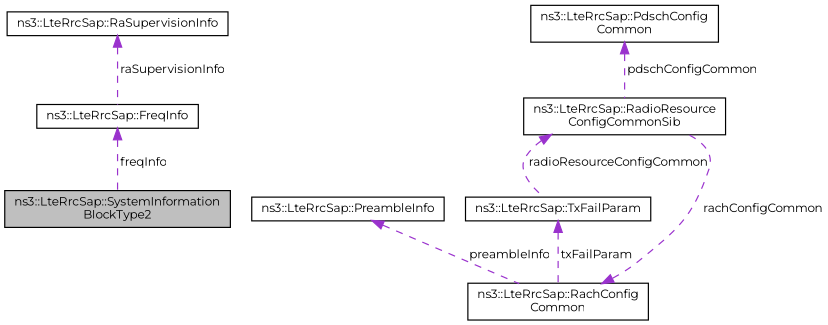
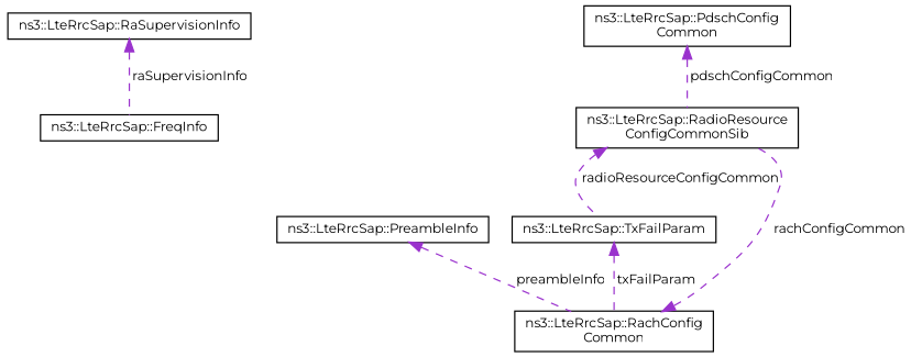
  digraph {
    fontname=Montserrat
    rankdir=TB
    node [color=black fillcolor=white fontname=Montserrat fontsize=10 shape=record style=filled]
    edge [color=darkorchid3 dir=back fontname=Montserrat fontsize=10 labelfontname=Helvetica labelfontsize=10 style=dashed]
-   n1 [fillcolor=grey75 fontcolor=black height=0.2 label="ns3::LteRrcSap::SystemInformation\lBlockType2" width=0.4]
    n2 [height=0.2 label="ns3::LteRrcSap::RadioResource\lConfigCommonSib" width=0.4]
    n3 [height=0.2 label="ns3::LteRrcSap::TxFailParam" width=0.4]
    n4 [height=0.2 label="ns3::LteRrcSap::PdschConfig\lCommon" width=0.4]
    n5 [height=0.2 label="ns3::LteRrcSap::RachConfig\lCommon" width=0.4]
    n6 [height=0.2 label="ns3::LteRrcSap::RaSupervisionInfo" width=0.4]
    n7 [height=0.2 label="ns3::LteRrcSap::FreqInfo" width=0.4]
    n8 [height=0.2 label="ns3::LteRrcSap::PreambleInfo" width=0.4]
    n2 -> n3 [label=" radioResourceConfigCommon"]
    n3 -> n5 [label=" txFailParam"]
    n4 -> n2 [label=" pdschConfigCommon"]
    n5 -> n2 [label=" rachConfigCommon"]
    n6 -> n7 [label=" raSupervisionInfo"]
-   n7 -> n1 [label=" freqInfo"]
    n8 -> n5 [label=" preambleInfo"]
  }
